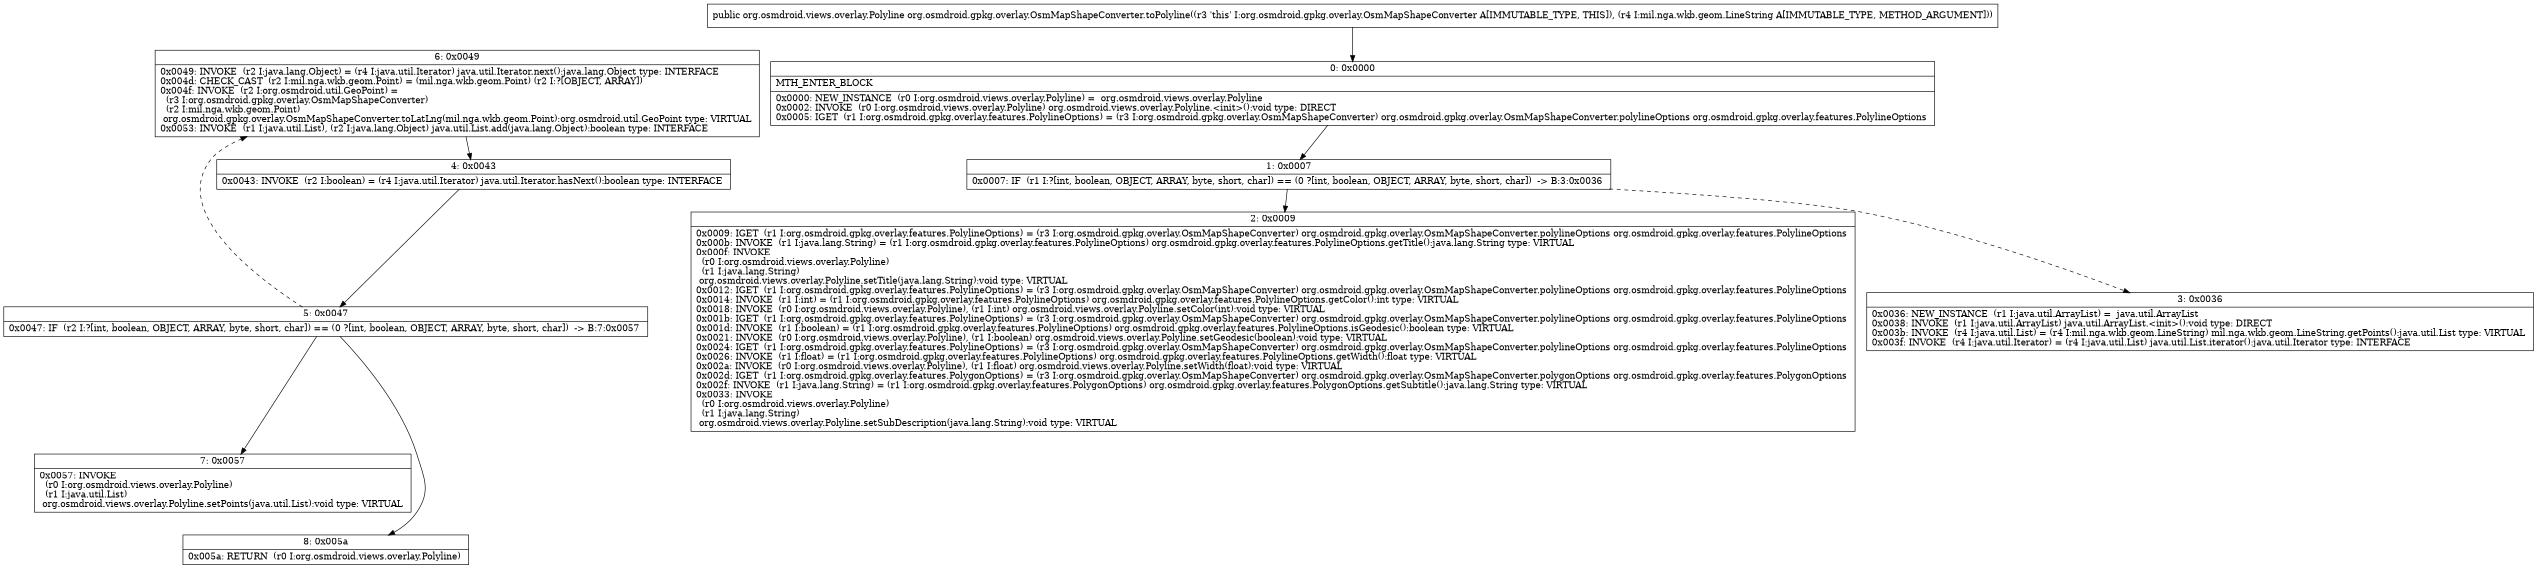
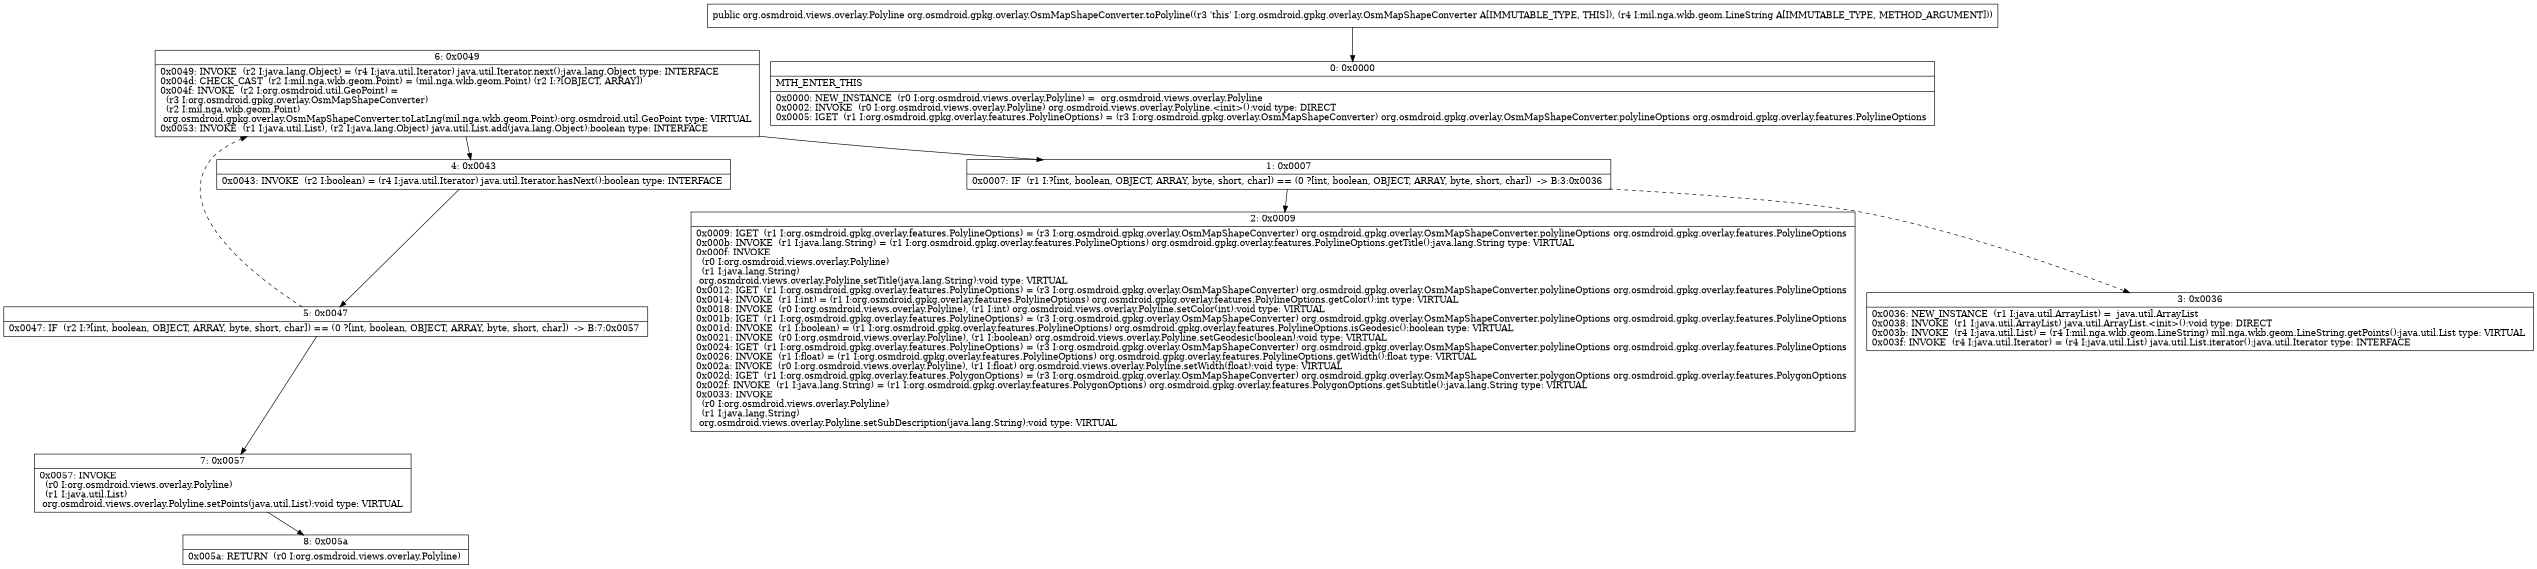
  digraph {
    node [shape=record]
-   n1 [label="{0\:\ 0x0000|MTH_ENTER_BLOCK\l|0x0000: NEW_INSTANCE  (r0 I:org.osmdroid.views.overlay.Polyline) =  org.osmdroid.views.overlay.Polyline \l0x0002: INVOKE  (r0 I:org.osmdroid.views.overlay.Polyline) org.osmdroid.views.overlay.Polyline.\<init\>():void type: DIRECT \l0x0005: IGET  (r1 I:org.osmdroid.gpkg.overlay.features.PolylineOptions) = (r3 I:org.osmdroid.gpkg.overlay.OsmMapShapeConverter) org.osmdroid.gpkg.overlay.OsmMapShapeConverter.polylineOptions org.osmdroid.gpkg.overlay.features.PolylineOptions \l}"]
+   n1 [label="{0\:\ 0x0000|MTH_ENTER_THIS\l|0x0000: NEW_INSTANCE  (r0 I:org.osmdroid.views.overlay.Polyline) =  org.osmdroid.views.overlay.Polyline \l0x0002: INVOKE  (r0 I:org.osmdroid.views.overlay.Polyline) org.osmdroid.views.overlay.Polyline.\<init\>():void type: DIRECT \l0x0005: IGET  (r1 I:org.osmdroid.gpkg.overlay.features.PolylineOptions) = (r3 I:org.osmdroid.gpkg.overlay.OsmMapShapeConverter) org.osmdroid.gpkg.overlay.OsmMapShapeConverter.polylineOptions org.osmdroid.gpkg.overlay.features.PolylineOptions \l}"]
    n2 [label="{1\:\ 0x0007|0x0007: IF  (r1 I:?[int, boolean, OBJECT, ARRAY, byte, short, char]) == (0 ?[int, boolean, OBJECT, ARRAY, byte, short, char])  \-\> B:3:0x0036 \l}"]
    n3 [label="{2\:\ 0x0009|0x0009: IGET  (r1 I:org.osmdroid.gpkg.overlay.features.PolylineOptions) = (r3 I:org.osmdroid.gpkg.overlay.OsmMapShapeConverter) org.osmdroid.gpkg.overlay.OsmMapShapeConverter.polylineOptions org.osmdroid.gpkg.overlay.features.PolylineOptions \l0x000b: INVOKE  (r1 I:java.lang.String) = (r1 I:org.osmdroid.gpkg.overlay.features.PolylineOptions) org.osmdroid.gpkg.overlay.features.PolylineOptions.getTitle():java.lang.String type: VIRTUAL \l0x000f: INVOKE  \l  (r0 I:org.osmdroid.views.overlay.Polyline)\l  (r1 I:java.lang.String)\l org.osmdroid.views.overlay.Polyline.setTitle(java.lang.String):void type: VIRTUAL \l0x0012: IGET  (r1 I:org.osmdroid.gpkg.overlay.features.PolylineOptions) = (r3 I:org.osmdroid.gpkg.overlay.OsmMapShapeConverter) org.osmdroid.gpkg.overlay.OsmMapShapeConverter.polylineOptions org.osmdroid.gpkg.overlay.features.PolylineOptions \l0x0014: INVOKE  (r1 I:int) = (r1 I:org.osmdroid.gpkg.overlay.features.PolylineOptions) org.osmdroid.gpkg.overlay.features.PolylineOptions.getColor():int type: VIRTUAL \l0x0018: INVOKE  (r0 I:org.osmdroid.views.overlay.Polyline), (r1 I:int) org.osmdroid.views.overlay.Polyline.setColor(int):void type: VIRTUAL \l0x001b: IGET  (r1 I:org.osmdroid.gpkg.overlay.features.PolylineOptions) = (r3 I:org.osmdroid.gpkg.overlay.OsmMapShapeConverter) org.osmdroid.gpkg.overlay.OsmMapShapeConverter.polylineOptions org.osmdroid.gpkg.overlay.features.PolylineOptions \l0x001d: INVOKE  (r1 I:boolean) = (r1 I:org.osmdroid.gpkg.overlay.features.PolylineOptions) org.osmdroid.gpkg.overlay.features.PolylineOptions.isGeodesic():boolean type: VIRTUAL \l0x0021: INVOKE  (r0 I:org.osmdroid.views.overlay.Polyline), (r1 I:boolean) org.osmdroid.views.overlay.Polyline.setGeodesic(boolean):void type: VIRTUAL \l0x0024: IGET  (r1 I:org.osmdroid.gpkg.overlay.features.PolylineOptions) = (r3 I:org.osmdroid.gpkg.overlay.OsmMapShapeConverter) org.osmdroid.gpkg.overlay.OsmMapShapeConverter.polylineOptions org.osmdroid.gpkg.overlay.features.PolylineOptions \l0x0026: INVOKE  (r1 I:float) = (r1 I:org.osmdroid.gpkg.overlay.features.PolylineOptions) org.osmdroid.gpkg.overlay.features.PolylineOptions.getWidth():float type: VIRTUAL \l0x002a: INVOKE  (r0 I:org.osmdroid.views.overlay.Polyline), (r1 I:float) org.osmdroid.views.overlay.Polyline.setWidth(float):void type: VIRTUAL \l0x002d: IGET  (r1 I:org.osmdroid.gpkg.overlay.features.PolygonOptions) = (r3 I:org.osmdroid.gpkg.overlay.OsmMapShapeConverter) org.osmdroid.gpkg.overlay.OsmMapShapeConverter.polygonOptions org.osmdroid.gpkg.overlay.features.PolygonOptions \l0x002f: INVOKE  (r1 I:java.lang.String) = (r1 I:org.osmdroid.gpkg.overlay.features.PolygonOptions) org.osmdroid.gpkg.overlay.features.PolygonOptions.getSubtitle():java.lang.String type: VIRTUAL \l0x0033: INVOKE  \l  (r0 I:org.osmdroid.views.overlay.Polyline)\l  (r1 I:java.lang.String)\l org.osmdroid.views.overlay.Polyline.setSubDescription(java.lang.String):void type: VIRTUAL \l}"]
    n4 [label="{3\:\ 0x0036|0x0036: NEW_INSTANCE  (r1 I:java.util.ArrayList) =  java.util.ArrayList \l0x0038: INVOKE  (r1 I:java.util.ArrayList) java.util.ArrayList.\<init\>():void type: DIRECT \l0x003b: INVOKE  (r4 I:java.util.List) = (r4 I:mil.nga.wkb.geom.LineString) mil.nga.wkb.geom.LineString.getPoints():java.util.List type: VIRTUAL \l0x003f: INVOKE  (r4 I:java.util.Iterator) = (r4 I:java.util.List) java.util.List.iterator():java.util.Iterator type: INTERFACE \l}"]
    n5 [label="{4\:\ 0x0043|0x0043: INVOKE  (r2 I:boolean) = (r4 I:java.util.Iterator) java.util.Iterator.hasNext():boolean type: INTERFACE \l}"]
    n6 [label="{5\:\ 0x0047|0x0047: IF  (r2 I:?[int, boolean, OBJECT, ARRAY, byte, short, char]) == (0 ?[int, boolean, OBJECT, ARRAY, byte, short, char])  \-\> B:7:0x0057 \l}"]
    n7 [label="{6\:\ 0x0049|0x0049: INVOKE  (r2 I:java.lang.Object) = (r4 I:java.util.Iterator) java.util.Iterator.next():java.lang.Object type: INTERFACE \l0x004d: CHECK_CAST  (r2 I:mil.nga.wkb.geom.Point) = (mil.nga.wkb.geom.Point) (r2 I:?[OBJECT, ARRAY]) \l0x004f: INVOKE  (r2 I:org.osmdroid.util.GeoPoint) = \l  (r3 I:org.osmdroid.gpkg.overlay.OsmMapShapeConverter)\l  (r2 I:mil.nga.wkb.geom.Point)\l org.osmdroid.gpkg.overlay.OsmMapShapeConverter.toLatLng(mil.nga.wkb.geom.Point):org.osmdroid.util.GeoPoint type: VIRTUAL \l0x0053: INVOKE  (r1 I:java.util.List), (r2 I:java.lang.Object) java.util.List.add(java.lang.Object):boolean type: INTERFACE \l}"]
    n8 [label="{7\:\ 0x0057|0x0057: INVOKE  \l  (r0 I:org.osmdroid.views.overlay.Polyline)\l  (r1 I:java.util.List)\l org.osmdroid.views.overlay.Polyline.setPoints(java.util.List):void type: VIRTUAL \l}"]
    n9 [label="{8\:\ 0x005a|0x005a: RETURN  (r0 I:org.osmdroid.views.overlay.Polyline) \l}"]
    n10 [label="{public org.osmdroid.views.overlay.Polyline org.osmdroid.gpkg.overlay.OsmMapShapeConverter.toPolyline((r3 'this' I:org.osmdroid.gpkg.overlay.OsmMapShapeConverter A[IMMUTABLE_TYPE, THIS]), (r4 I:mil.nga.wkb.geom.LineString A[IMMUTABLE_TYPE, METHOD_ARGUMENT])) }"]
-   n1 -> n2
+   n7 -> n2
    n2 -> n3 [style=solid]
    n2 -> n4 [style=dashed]
    n5 -> n6
    n6 -> n7 [style=dashed]
    n6 -> n8
    n7 -> n5
-   n6 -> n9
+   n8 -> n9
    n10 -> n1
  }
